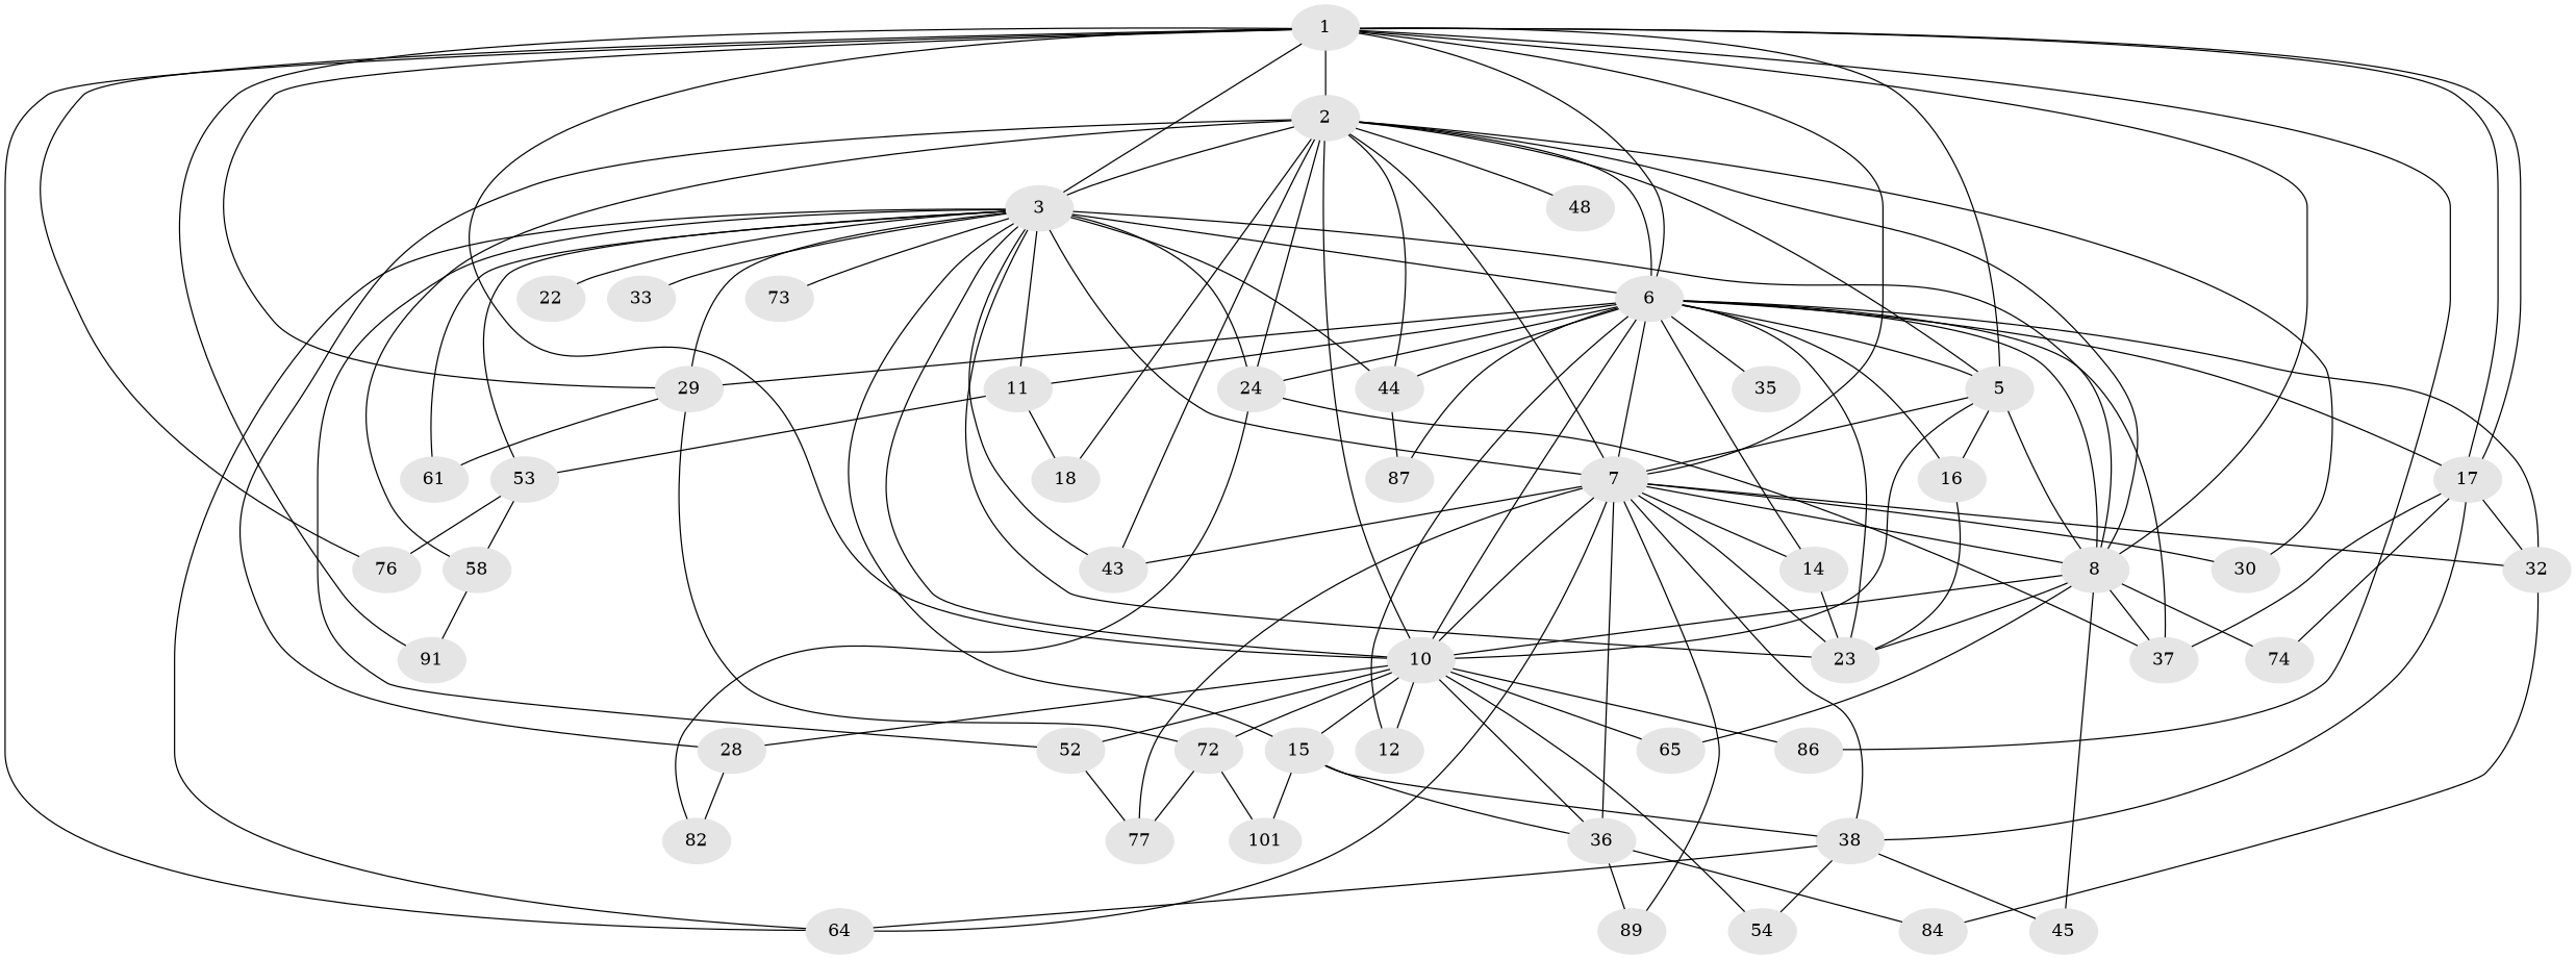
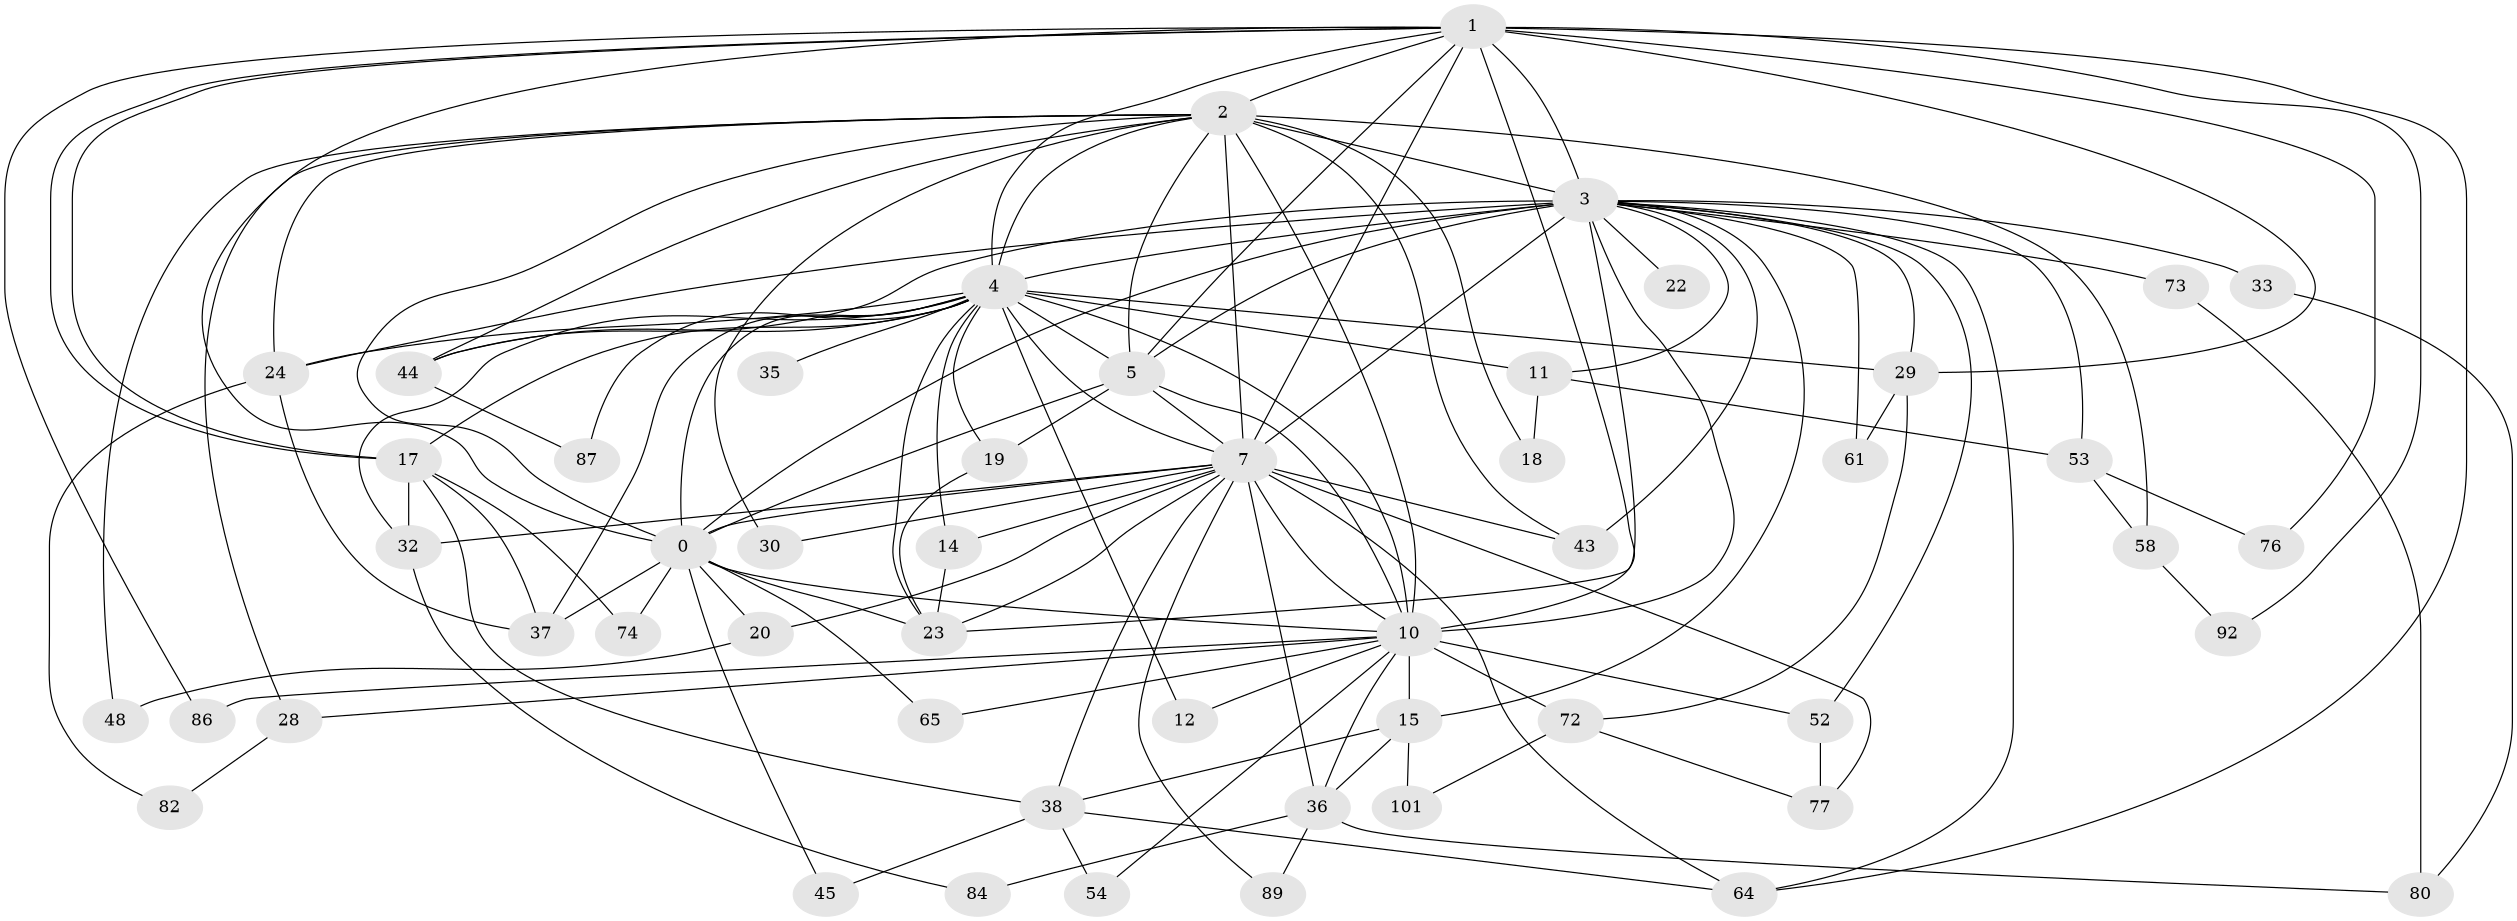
  graph {
    node [color=gray90 style=filled]
    1 [super="+31"]
    2
    3 [super="+102+6+57+34+13"]
-   4 [super="+9+39+94+98+90+66+25" label=6]
+   4 [super="+9+39+94+98+90+66+25"]
    5
    7 [super="+49+40"]
-   8
+   8 [label=0]
    10
    17 [super="+51+42+67"]
    29 [super="+60+50"]
    64 [super="+71"]
    76
    86
-   91
+   91 [label=92]
    18
    24 [super="+27+96"]
    28
    30
    43
    44
    48
    58 [super="+79"]
    11
    15
    22
    23 [super="+26+107+41+59+63"]
    33
    52
    53
    61
    73
    87
    12
    14
-   19 [label=16]
+   19
    32 [super="+78"]
    35
    37 [super="+109+68"]
+   20
    36 [super="+56"]
    38
    77 [super="+97"]
    89
    45
    65
    74
    54
    72
    82
    101
+   80 [super="+106"]
    84
    1 -- 2
    1 -- 3 [weight=3]
    1 -- 4 [weight=2]
    1 -- 5
    1 -- 7
    1 -- 8
    1 -- 10
    1 -- 17
    1 -- 17
    1 -- 29
    1 -- 64
    1 -- 76
    1 -- 86
    1 -- 91
    2 -- 3 [weight=3]
    2 -- 4 [weight=2]
    2 -- 5
    2 -- 7
    2 -- 8
    2 -- 10
    2 -- 18
    2 -- 24
    2 -- 28
    2 -- 30
    2 -- 43
    2 -- 44
    2 -- 48
    2 -- 58 [weight=2]
    3 -- 4 [weight=6]
+   3 -- 5 [weight=3]
    3 -- 7 [weight=5]
    3 -- 8 [weight=2]
    3 -- 10 [weight=3]
    3 -- 29 [weight=3]
    3 -- 64
    3 -- 24 [weight=3]
    3 -- 43
    3 -- 44
    3 -- 11 [weight=3]
    3 -- 15
    3 -- 22
    3 -- 23
    3 -- 33 [weight=2]
    3 -- 52
    3 -- 53
    3 -- 61
    3 -- 73 [weight=2]
    4 -- 5 [weight=3]
    4 -- 7 [weight=4]
    4 -- 8 [weight=3]
    4 -- 10 [weight=3]
    4 -- 17
    4 -- 29 [weight=3]
    4 -- 24
    4 -- 44
    4 -- 11
    4 -- 23
    4 -- 87
    4 -- 12
    4 -- 14
    4 -- 19 [weight=2]
    4 -- 32
    4 -- 35
    4 -- 37 [weight=2]
    5 -- 7
    5 -- 8
    5 -- 10
    5 -- 19
    7 -- 8
    7 -- 10 [weight=2]
    7 -- 64
    7 -- 30
    7 -- 43
    7 -- 23
    7 -- 14
    7 -- 32
+   7 -- 20
    7 -- 36 [weight=2]
    7 -- 38
    7 -- 77
    7 -- 89
    8 -- 10
    8 -- 23
    8 -- 37
+   8 -- 20
    8 -- 45
    8 -- 65
    8 -- 74
    10 -- 86
    10 -- 28
    10 -- 15
    10 -- 52
    10 -- 12
    10 -- 36
    10 -- 65
    10 -- 54
    10 -- 72
    17 -- 32
    17 -- 37 [weight=2]
    17 -- 38
    17 -- 74
    29 -- 61
    29 -- 72
    24 -- 37
    24 -- 82
    28 -- 82
    44 -- 87
    58 -- 91
    11 -- 18
    11 -- 53
    15 -- 36
    15 -- 38
    15 -- 101
+   33 -- 80
    52 -- 77
    53 -- 76
    53 -- 58
+   73 -- 80
    14 -- 23
    19 -- 23
    32 -- 84
+   20 -- 48
    36 -- 89
+   36 -- 80
    36 -- 84
    38 -- 64
    38 -- 45
    38 -- 54
    72 -- 77
    72 -- 101
  }
